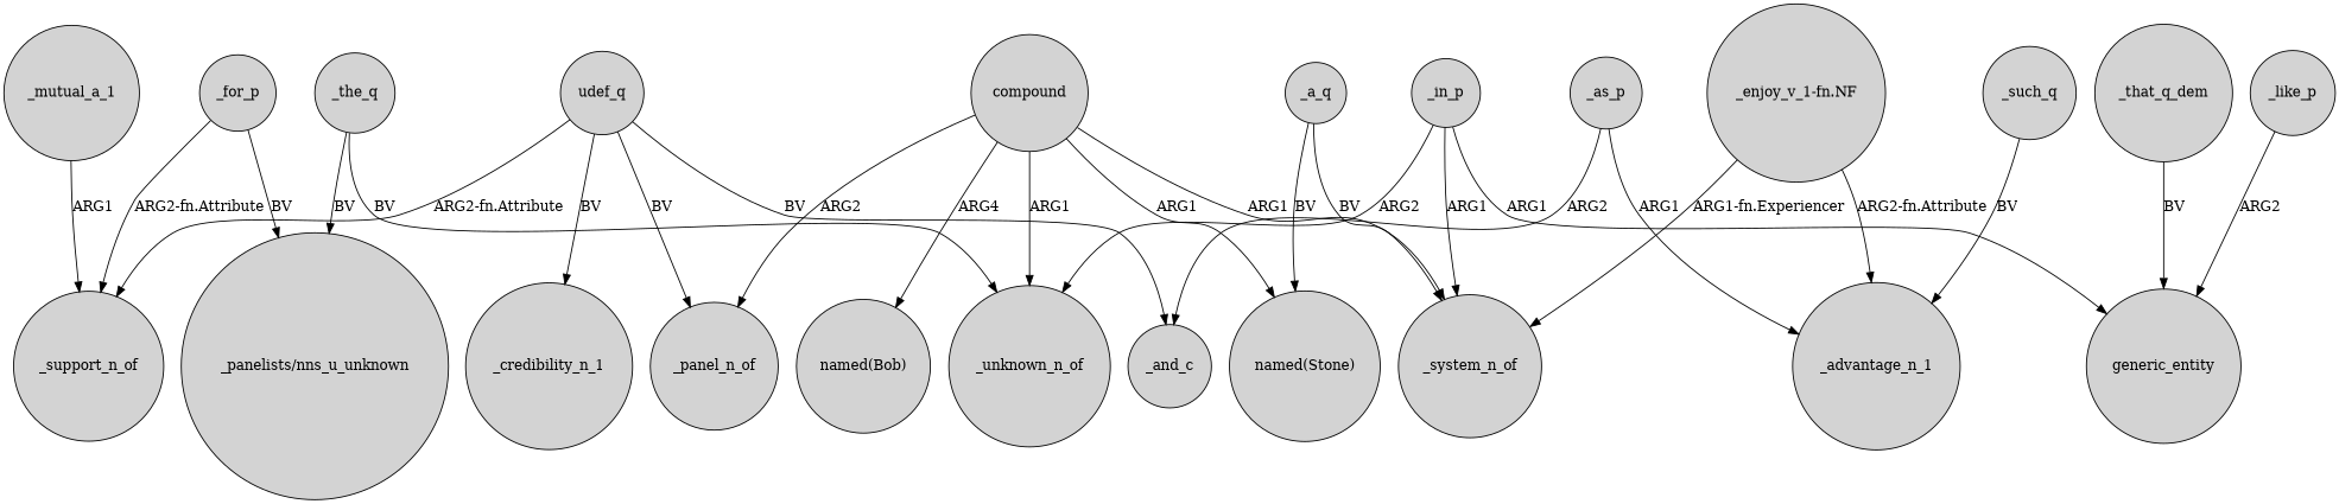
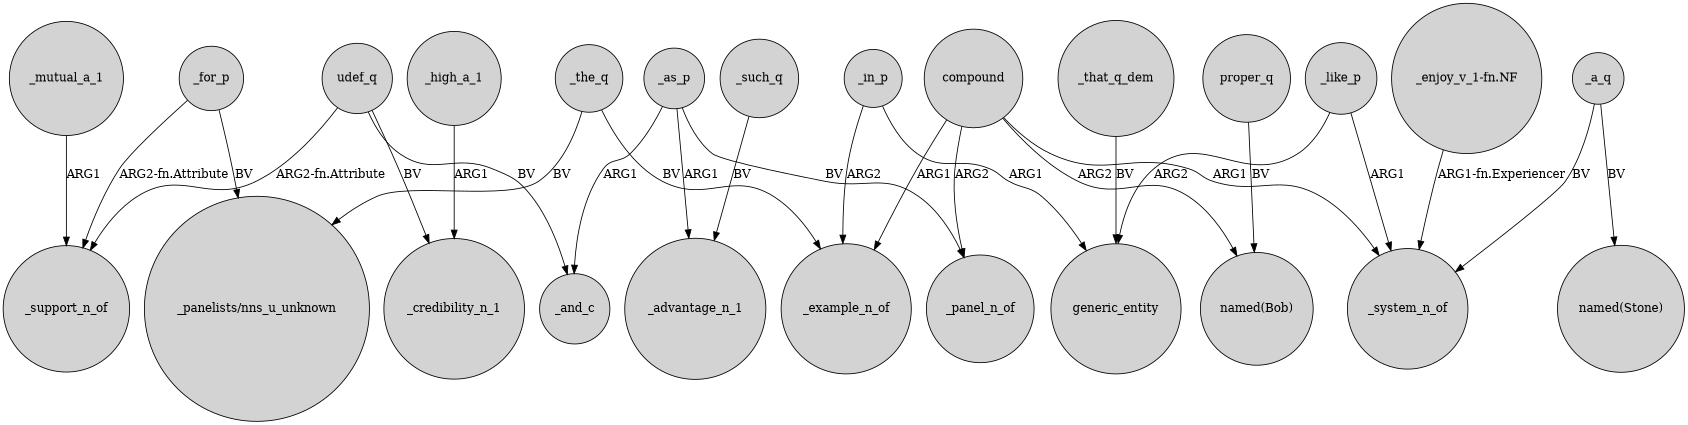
  digraph {
    node [shape=circle style=filled]
    compound
-   _example_n_of [label=_unknown_n_of]
+   _example_n_of
    "named(Stone)"
    _system_n_of
    "named(Bob)"
    _panel_n_of
    "_enjoy_v_1-fn.NF"
    _advantage_n_1
    _that_q_dem
    generic_entity
+   proper_q
    _like_p
    _as_p
    _and_c
    _for_p
    _support_n_of
    "_panelists/nns_u_unknown"
    _the_q
+   _high_a_1
    _credibility_n_1
    udef_q
    _such_q
    _a_q
    _mutual_a_1
    _in_p
    compound -> _example_n_of [label=ARG1]
-   compound -> "named(Stone)" [label=ARG1]
    compound -> _system_n_of [label=ARG1]
-   compound -> "named(Bob)" [label=ARG4]
+   compound -> "named(Bob)" [label=ARG2]
    compound -> _panel_n_of [label=ARG2]
    "_enjoy_v_1-fn.NF" -> _system_n_of [label="ARG1-fn.Experiencer"]
-   "_enjoy_v_1-fn.NF" -> _advantage_n_1 [label="ARG2-fn.Attribute"]
    _that_q_dem -> generic_entity [label=BV]
-   _in_p -> _system_n_of [label=ARG1]
+   proper_q -> "named(Bob)" [label=BV]
+   _like_p -> _system_n_of [label=ARG1]
    _like_p -> generic_entity [label=ARG2]
    _as_p -> _advantage_n_1 [label=ARG1]
-   _as_p -> _and_c [label=ARG2]
+   _as_p -> _and_c [label=ARG1]
    _for_p -> _support_n_of [label="ARG2-fn.Attribute"]
    _for_p -> "_panelists/nns_u_unknown" [label=BV]
    _the_q -> _example_n_of [label=BV]
    _the_q -> "_panelists/nns_u_unknown" [label=BV]
-   udef_q -> _panel_n_of [label=BV]
+   _high_a_1 -> _credibility_n_1 [label=ARG1]
+   _as_p -> _panel_n_of [label=BV]
    udef_q -> _and_c [label=BV]
    udef_q -> _support_n_of [label="ARG2-fn.Attribute"]
    udef_q -> _credibility_n_1 [label=BV]
    _such_q -> _advantage_n_1 [label=BV]
    _a_q -> "named(Stone)" [label=BV]
    _a_q -> _system_n_of [label=BV]
    _mutual_a_1 -> _support_n_of [label=ARG1]
    _in_p -> _example_n_of [label=ARG2]
    _in_p -> generic_entity [label=ARG1]
  }
